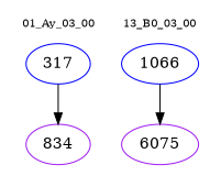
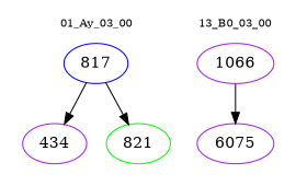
  digraph {
    node [color=blue]
    edge [color=black]
-   n1 [label=317]
-   n2 [color=purple label=834]
-   n4 [label=1066]
+   n1 [label=817]
+   n2 [color=purple label=434]
+   n3 [color=green label=821]
+   n4 [color=purple label=1066]
    n5 [color=purple label=6075]
    subgraph cluster_1 {
      color=white
      fontsize=10
      label="01_Ay_03_00"
      n1
      n2
+     n3
    }
    subgraph cluster_2 {
      color=white
      fontsize=10
      label="13_B0_03_00"
      n4
      n5
    }
    n1 -> n2
+   n1 -> n3
    n4 -> n5
  }
